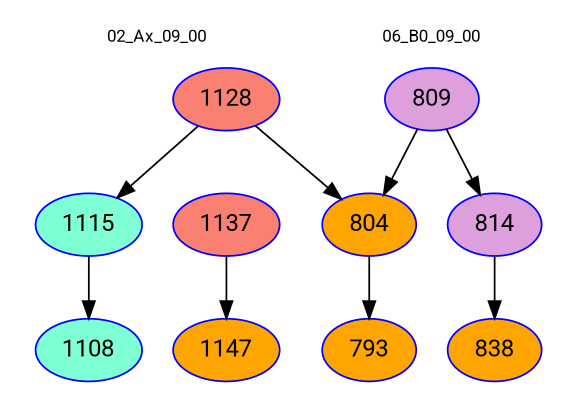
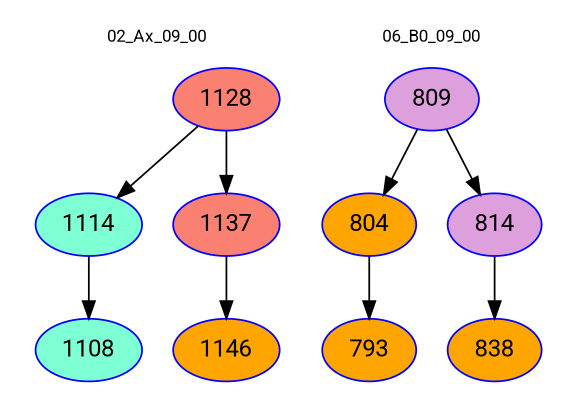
  digraph {
    fontname=Roboto
    node [color=blue fillcolor=orange fontname=Roboto style=filled]
    edge [color=black fontname=Roboto]
    n1 [fillcolor=salmon label=1128]
-   n2 [fillcolor=aquamarine label=1115]
+   n2 [fillcolor=aquamarine label=1114]
    n3 [fillcolor=salmon label=1137]
    n4 [fillcolor=aquamarine label=1108]
-   n5 [label=1147]
+   n5 [label=1146]
    n6 [fillcolor=plum label=809]
    n7 [label=804]
    n8 [fillcolor=plum label=814]
    n9 [label=793]
    n10 [label=838]
    subgraph cluster_1 {
      color=white
      fontsize=10
      label="02_Ax_09_00"
      n1
      n2
      n3
      n4
      n5
    }
    subgraph cluster_2 {
      color=white
      fontsize=10
      label="06_B0_09_00"
      n6
      n7
      n8
      n9
      n10
    }
    n1 -> n2
-   n1 -> n7
+   n1 -> n3
    n2 -> n4
    n3 -> n5
    n6 -> n7
    n6 -> n8
    n7 -> n9
    n8 -> n10
  }
